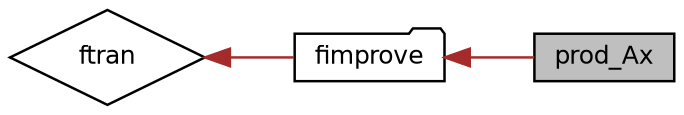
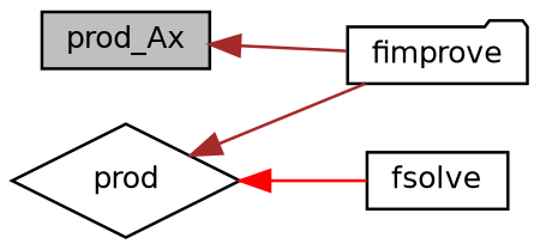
  digraph {
    rankdir=LR
    node [color=black fillcolor=white fontname=Helvetica fontsize=10 shape=box style=filled]
    edge [color=brown dir=back fontname=Helvetica fontsize=10 labelfontname=Helvetica labelfontsize=10 style=solid]
    n1 [fillcolor=grey75 fontcolor=black height=0.2 label=prod_Ax width=0.4]
    n2 [height=0.2 label=fimprove shape=folder width=0.4]
-   n3 [height=0.2 label=ftran shape=diamond width=0.4]
-   n2 -> n1
+   n3 [height=0.2 label=prod shape=diamond width=0.4]
+   n4 [height=0.2 label=fsolve width=0.4]
+   n1 -> n2
    n3 -> n2
+   n3 -> n4 [color=red]
  }
